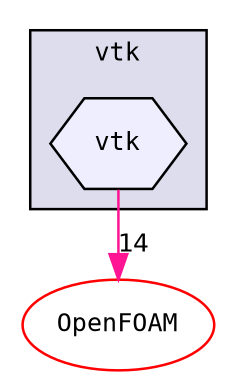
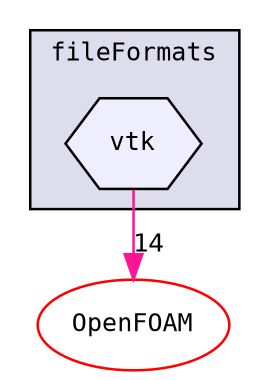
  digraph {
    compound=true
    fontname="DejaVu Sans Mono"
    node [fontname="DejaVu Sans Mono" fontsize=10]
    n1 [fillcolor="#eeeeff" label=vtk pencolor=black shape=hexagon style=filled]
    n2 [color=red label=OpenFOAM shape=ellipse]
    subgraph cluster_1 {
      bgcolor="#ddddee"
      fontsize=10
-     label=vtk
+     label=fileFormats
      pencolor=black
      n1
    }
    n1 -> n2 [headlabel=14 labeldistance=1.5 labelfontname=Helvetica labelfontsize=10 color=deeppink fontname="DejaVu Sans Mono"]
  }
